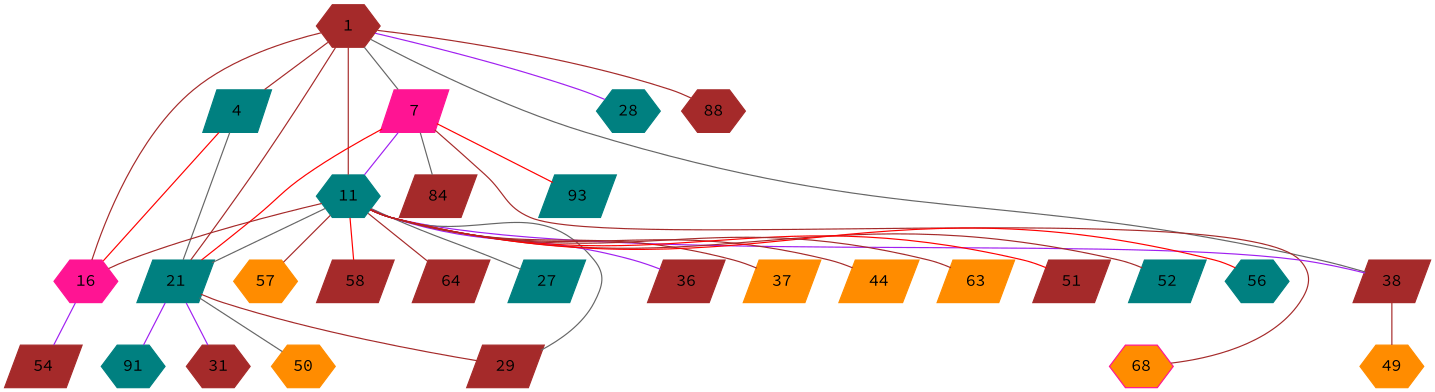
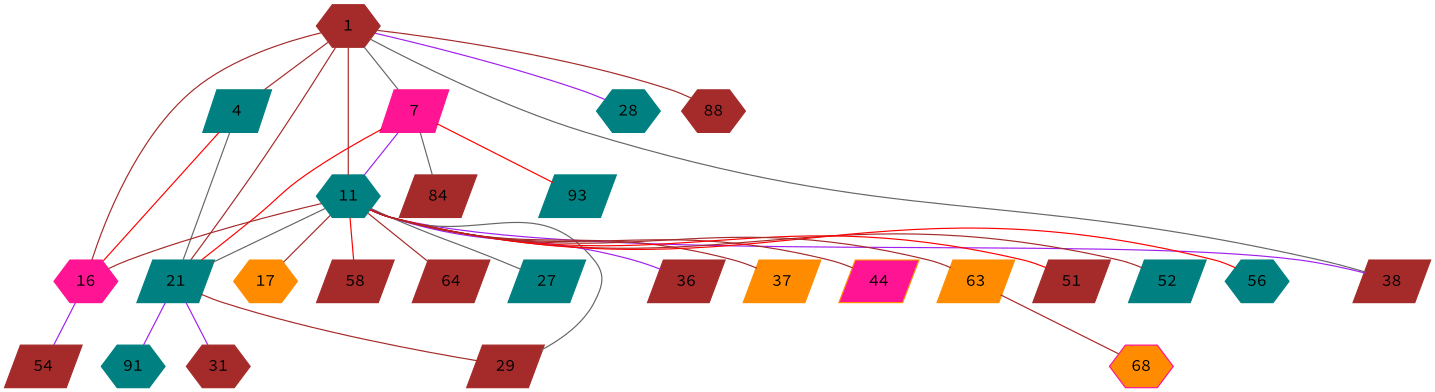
  graph {
    fontname="Source Code Pro"
    node [color=brown fontname="Source Code Pro" shape=parallelogram style=filled]
    edge [color=brown fontname="Source Code Pro"]
    1 [shape=hexagon super="+2+80"]
    4 [color=teal super="+5+34+86+78+73"]
    7 [color=deeppink super="+98+10+59+9"]
    11 [color=teal shape=hexagon super="+15+12+17+14+30"]
    16 [color=deeppink shape=hexagon super="+20+19+18"]
    21 [color=teal super="+23+95+79+42+32+25+62"]
    28 [color=teal shape=hexagon super="+89+55"]
    38 [super="+45"]
    88 [shape=hexagon]
    68 [color=deeppink fillcolor=darkorange shape=hexagon]
    84
    93 [color=teal]
    27 [color=teal]
    29 [super="+103+35"]
    36 [super="+41"]
    37 [color=darkorange]
-   44 [color=darkorange]
+   44 [color=darkorange fillcolor=deeppink]
    51
    52 [color=teal]
    56 [color=teal shape=hexagon]
-   57 [color=darkorange shape=hexagon]
+   57 [color=darkorange shape=hexagon label=17]
    58
    63 [color=darkorange]
    64
    54
    31 [shape=hexagon]
-   50 [color=darkorange shape=hexagon]
    91 [color=teal shape=hexagon]
-   49 [color=darkorange shape=hexagon]
    1 -- 4 [weight=6]
    1 -- 7 [color=gray40 weight=6]
    1 -- 11 [weight=3]
    1 -- 16
    1 -- 21
    1 -- 28 [color=purple weight=2]
    1 -- 38 [color=gray40]
    1 -- 88
    4 -- 16 [color=red]
    4 -- 21 [color=gray40]
    7 -- 11 [color=purple]
    7 -- 21 [color=red]
-   7 -- 68
+   63 -- 68
    7 -- 84 [color=gray40]
    7 -- 93 [color=red]
    11 -- 16 [weight=4]
    11 -- 21 [color=gray40 weight=7]
    11 -- 38 [color=purple]
    11 -- 27 [color=gray40]
    11 -- 29 [color=gray40]
    11 -- 36 [color=purple]
    11 -- 37
    11 -- 44
    11 -- 51 [color=red]
    11 -- 52
    11 -- 56 [color=red]
    11 -- 57
    11 -- 58 [color=red]
    11 -- 63
    11 -- 64
    16 -- 54 [color=purple]
    21 -- 29
    21 -- 31 [color=purple]
-   21 -- 50 [color=gray40]
    21 -- 91 [color=purple]
-   38 -- 49
  }
